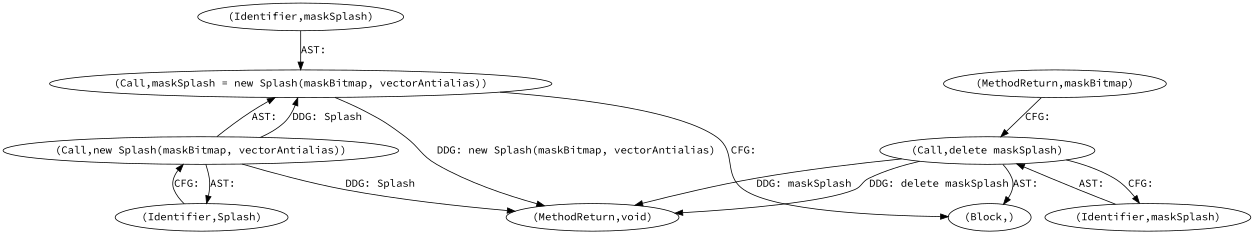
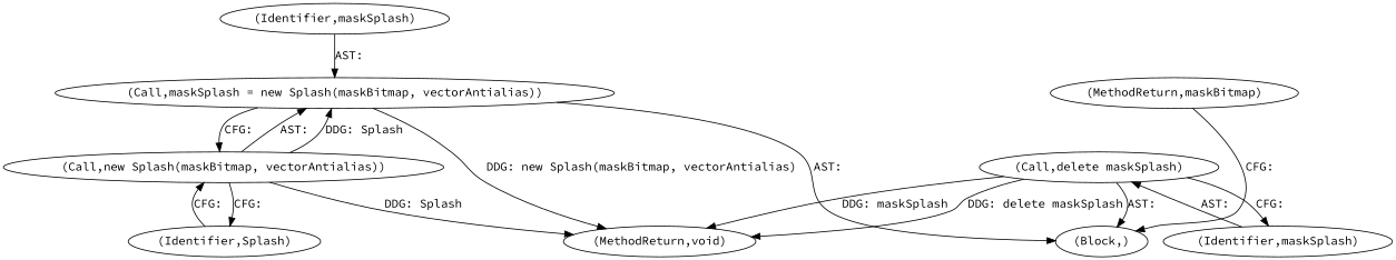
  digraph {
    fontname="Source Code Pro"
    node [fontname="Source Code Pro"]
    edge [fontname="Source Code Pro"]
    n1 [label="(Call,maskSplash = new Splash(maskBitmap, vectorAntialias))"]
    n2 [label="(Call,new Splash(maskBitmap, vectorAntialias))"]
    n3 [label="(MethodReturn,void)"]
    n4 [label="(Block,)"]
    n5 [label="(Identifier,Splash)"]
    n6 [label="(Call,delete maskSplash)"]
    n7 [label="(Identifier,maskSplash)"]
    n8 [label="(MethodReturn,maskBitmap)"]
    n9 [label="(Identifier,maskSplash)"]
+   n1 -> n2 [label="CFG: "]
    n1 -> n3 [label="DDG: new Splash(maskBitmap, vectorAntialias)"]
-   n1 -> n4 [label="CFG: "]
+   n1 -> n4 [label="AST: "]
    n2 -> n1 [label="AST: "]
    n2 -> n1 [label="DDG: Splash"]
    n2 -> n3 [label="DDG: Splash"]
-   n2 -> n5 [label="AST: "]
+   n2 -> n5 [label="CFG: "]
    n5 -> n2 [label="CFG: "]
    n6 -> n3 [label="DDG: delete maskSplash"]
    n6 -> n3 [label="DDG: maskSplash"]
    n6 -> n4 [label="AST: "]
    n6 -> n7 [label="CFG: "]
    n7 -> n6 [label="AST: "]
-   n8 -> n6 [label="CFG: "]
+   n8 -> n4 [label="CFG: "]
    n9 -> n1 [label="AST: "]
  }
